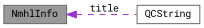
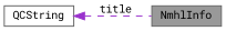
  digraph {
    rankdir=LR
    fontname="Roboto Mono"
    node [color=gray40 fontname="Roboto Mono" fontsize=10 shape=box style=filled]
    n1 [fillcolor=grey60 fontcolor=black height=0.2 label=NmhlInfo width=0.4]
    n2 [fillcolor=white height=0.2 label=QCString width=0.4]
-   n1 -> n2 [color=darkorchid3 dir=back fontname="Roboto Mono" fontsize=10 label=" title" labelfontname=Helvetica labelfontsize=10 style=dashed]
+   n2 -> n1 [color=darkorchid3 dir=back fontname="Roboto Mono" fontsize=10 label=" title" labelfontname=Helvetica labelfontsize=10 style=dashed]
  }
